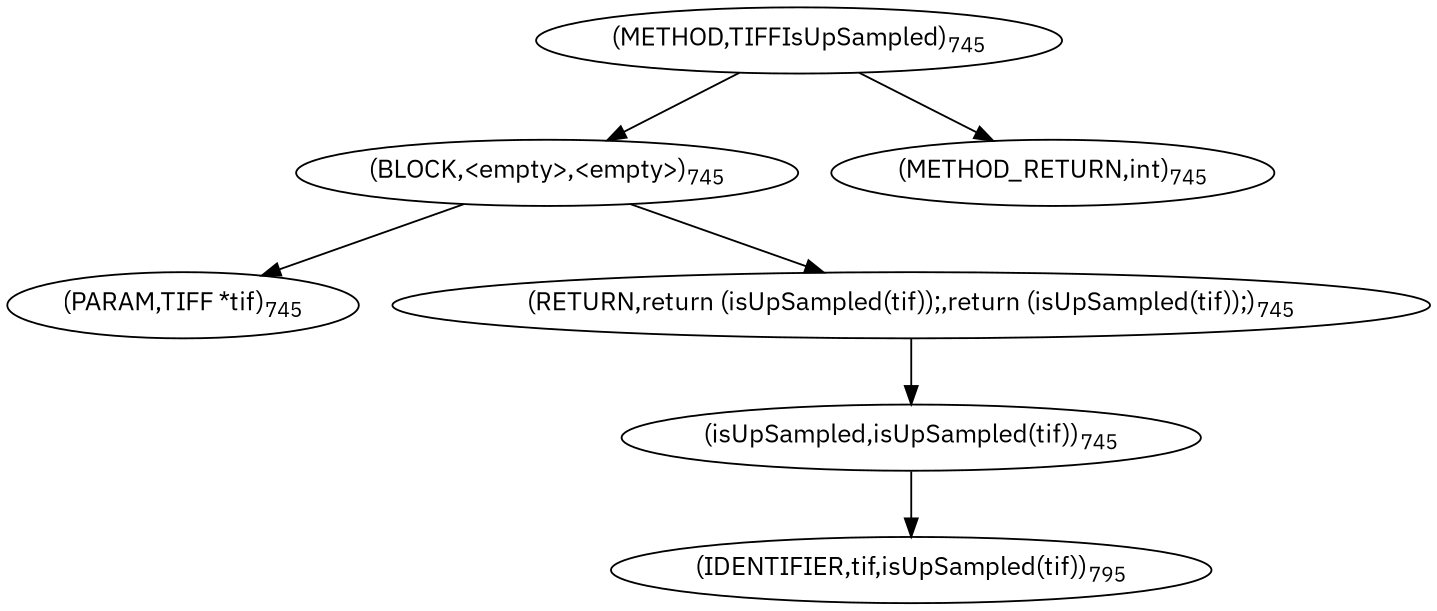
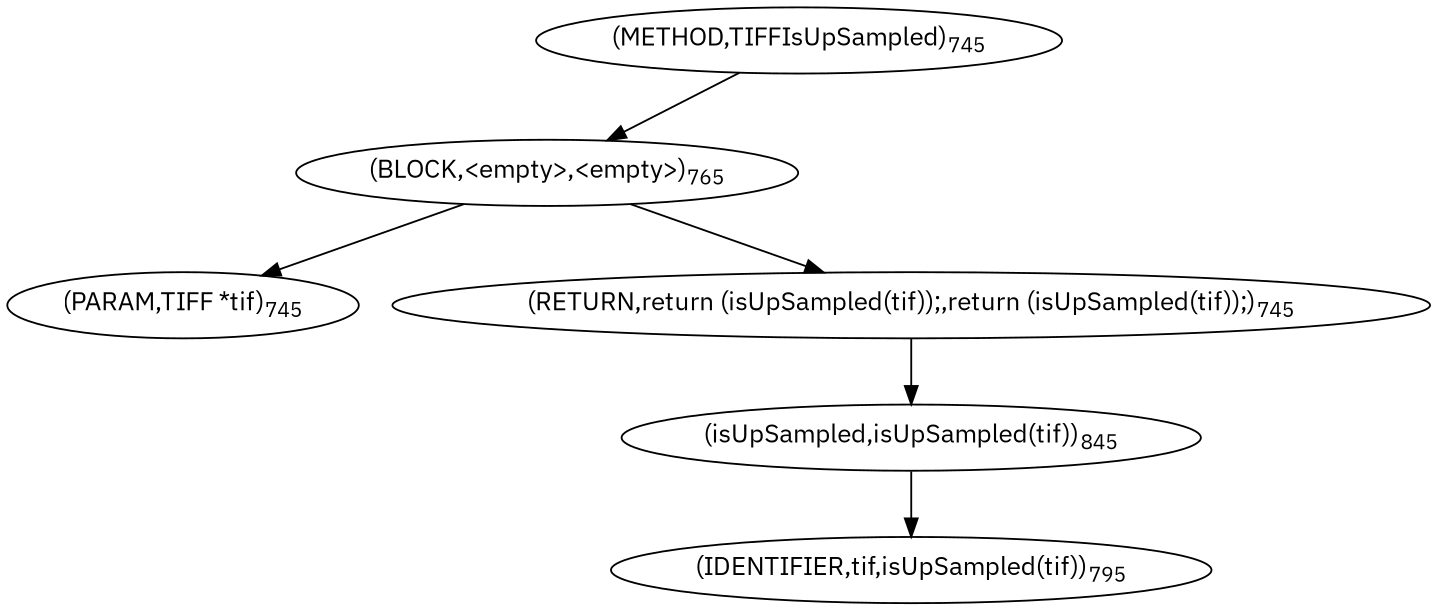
  digraph {
    fontname="IBM Plex Sans"
    node [fontname="IBM Plex Sans"]
    edge [fontname="IBM Plex Sans"]
    n1 [label=<(METHOD,TIFFIsUpSampled)<SUB>745</SUB>>]
-   n2 [label=<(BLOCK,&lt;empty&gt;,&lt;empty&gt;)<SUB>745</SUB>>]
-   n3 [label=<(METHOD_RETURN,int)<SUB>745</SUB>>]
+   n2 [label=<(BLOCK,&lt;empty&gt;,&lt;empty&gt;)<SUB>765</SUB>>]
    n4 [label=<(PARAM,TIFF *tif)<SUB>745</SUB>>]
    n5 [label=<(RETURN,return (isUpSampled(tif));,return (isUpSampled(tif));)<SUB>745</SUB>>]
-   n6 [label=<(isUpSampled,isUpSampled(tif))<SUB>745</SUB>>]
+   n6 [label=<(isUpSampled,isUpSampled(tif))<SUB>845</SUB>>]
    n7 [label=<(IDENTIFIER,tif,isUpSampled(tif))<SUB>795</SUB>>]
    n1 -> n2
-   n1 -> n3
    n2 -> n4
    n2 -> n5
    n5 -> n6
    n6 -> n7
  }
